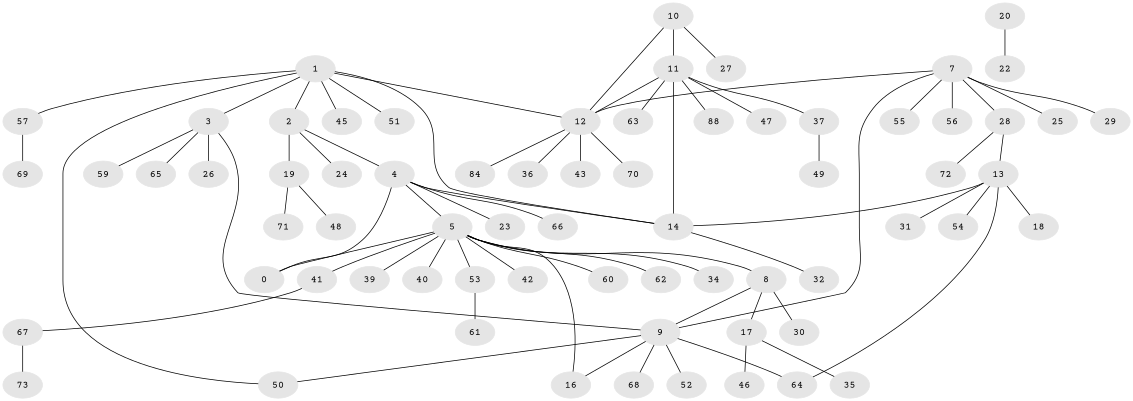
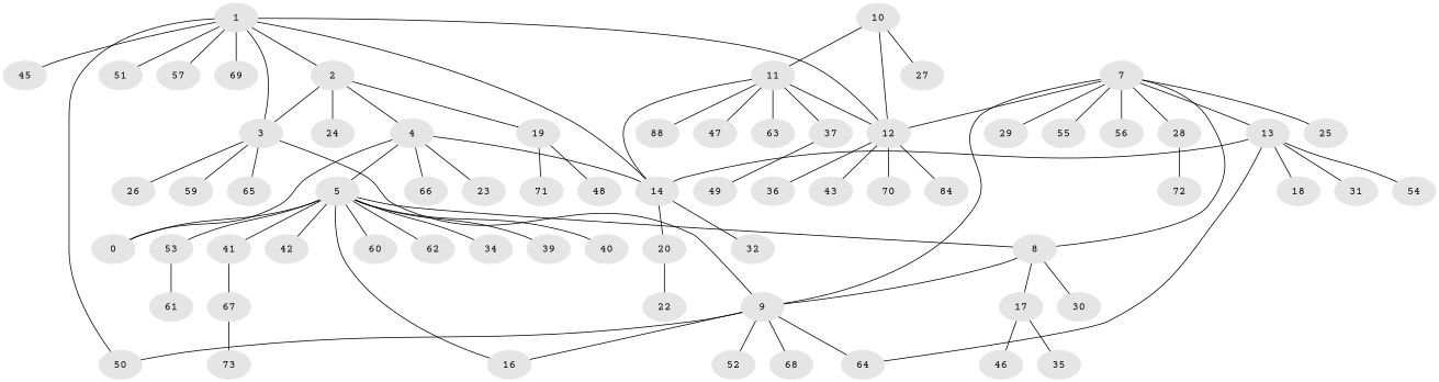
  graph {
    fontname="Courier Prime"
    node [color=gray90 fontname="Courier Prime" style=filled]
    edge [fontname="Courier Prime"]
    1
    2
    3
    12
    14
    45
    50
    51
    57
    69
    4
    19
    24
    9
    26
    59
    65
    36
    43
    70
    n21 [label=84]
    20
    32
    5
    n25 [label=0]
    23
    66
    48
    71
    16
    52
    64
    68
    8
    34
    39
    40
    41
    42
    53
    60
    62
    17
    30
    67
    61
    7
    13
    25
    28
    29
    55
    56
    18
    31
    54
    72
    35
    46
    10
    11
    27
    37
    n64 [label=88]
    47
    63
    49
    22
    73
    1 -- 2
    1 -- 3
    1 -- 12
    1 -- 14
    1 -- 45
    1 -- 50
    1 -- 51
    1 -- 57
-   57 -- 69
+   1 -- 69
+   2 -- 3
    2 -- 4
    2 -- 19
    2 -- 24
    3 -- 9
    3 -- 26
    3 -- 59
    3 -- 65
    12 -- 36
    12 -- 43
    12 -- 70
    12 -- n21
+   14 -- 20
    14 -- 32
    4 -- 14
    4 -- 5
    4 -- n25
    4 -- 23
    4 -- 66
    19 -- 48
    19 -- 71
    9 -- 50
    9 -- 16
    9 -- 52
    9 -- 64
    9 -- 68
    20 -- 22
    5 -- n25
    5 -- 16
    5 -- 8
    5 -- 34
    5 -- 39
    5 -- 40
    5 -- 41
    5 -- 42
    5 -- 53
    5 -- 60
    5 -- 62
    8 -- 9
    8 -- 17
    8 -- 30
    41 -- 67
    53 -- 61
    17 -- 35
    17 -- 46
    67 -- 73
    7 -- 12
    7 -- 9
-   28 -- 13
+   7 -- 8
+   7 -- 13
    7 -- 25
    7 -- 28
    7 -- 29
    7 -- 55
    7 -- 56
    13 -- 14
    13 -- 64
    13 -- 18
    13 -- 31
    13 -- 54
    28 -- 72
    10 -- 12
    10 -- 11
    10 -- 27
    11 -- 12
    11 -- 14
    11 -- 37
    11 -- n64
    11 -- 47
    11 -- 63
    37 -- 49
  }
